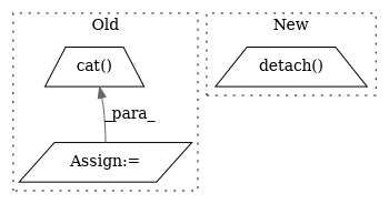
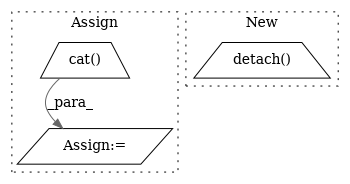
  digraph {
    node [a=75 shape=trapezium]
    n1 [l="10,8" label="cat()" s="2006,2033"]
    n2 [a=68 l=3 label="Assign:=" s=2070 shape=parallelogram]
    n3 [l=20 label="detach()" s=1736]
    subgraph cluster_1 {
-     label=Old
+     label=Assign
      style=dotted
      n1
      n2
    }
    subgraph cluster_2 {
      label=New
      style=dotted
      n3
    }
-   n2 -> n1 [label=_para_ color=gray40]
+   n1 -> n2 [label=_para_ color=gray40]
  }
